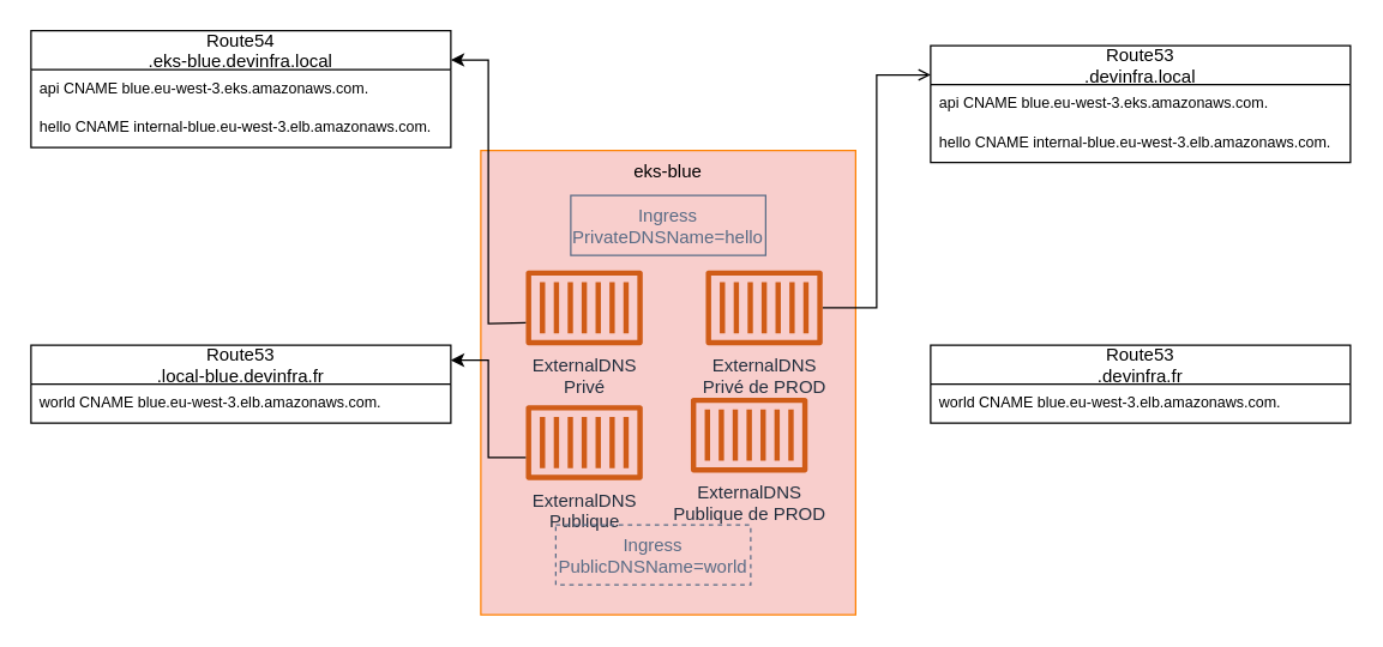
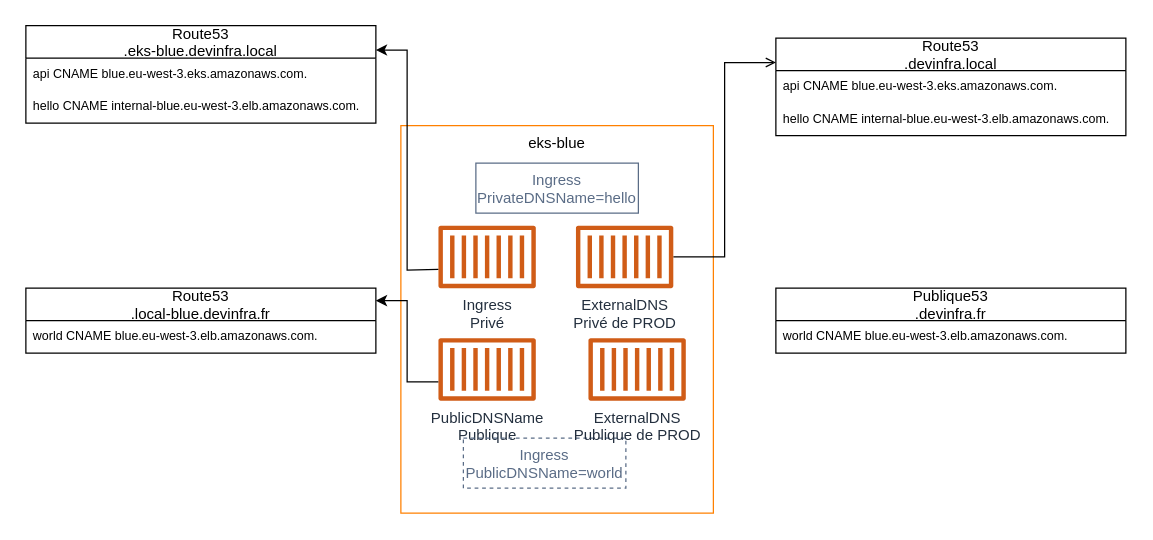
  <mxCell id="0" />
  <mxCell id="1" parent="0" />
- <mxCell id="2" value="eks-blue" style="verticalAlign=top;fontStyle=0;strokeColor=#FF8000;fillColor=#f8cecc;" parent="1" vertex="1"><mxGeometry x="320" y="100" width="250" height="310" as="geometry" /></mxCell>
- <mxCell id="3" value="ExternalDNS&lt;br&gt;Privé" style="outlineConnect=0;fontColor=#232F3E;gradientColor=none;fillColor=#D05C17;strokeColor=none;dashed=0;verticalLabelPosition=bottom;verticalAlign=top;align=center;html=1;fontSize=12;fontStyle=0;aspect=fixed;pointerEvents=1;shape=mxgraph.aws4.container_1;" parent="1" vertex="1"><mxGeometry x="350" y="180" width="78" height="50" as="geometry" /></mxCell>
- <mxCell id="4" value="ExternalDNS&lt;br&gt;Publique" style="outlineConnect=0;fontColor=#232F3E;gradientColor=none;fillColor=#D05C17;strokeColor=none;dashed=0;verticalLabelPosition=bottom;verticalAlign=top;align=center;html=1;fontSize=12;fontStyle=0;aspect=fixed;pointerEvents=1;shape=mxgraph.aws4.container_1;" parent="1" vertex="1"><mxGeometry x="350" y="270" width="78" height="50" as="geometry" /></mxCell>
+ <mxCell id="2" value="eks-blue" style="verticalAlign=top;fontStyle=0;strokeColor=#FF8000;" parent="1" vertex="1"><mxGeometry x="320" y="100" width="250" height="310" as="geometry" /></mxCell>
+ <mxCell id="3" value="Ingress&lt;br&gt;Privé" style="outlineConnect=0;fontColor=#232F3E;gradientColor=none;fillColor=#D05C17;strokeColor=none;dashed=0;verticalLabelPosition=bottom;verticalAlign=top;align=center;html=1;fontSize=12;fontStyle=0;aspect=fixed;pointerEvents=1;shape=mxgraph.aws4.container_1;" parent="1" vertex="1"><mxGeometry x="350" y="180" width="78" height="50" as="geometry" /></mxCell>
+ <mxCell id="4" value="PublicDNSName&lt;br&gt;Publique" style="outlineConnect=0;fontColor=#232F3E;gradientColor=none;fillColor=#D05C17;strokeColor=none;dashed=0;verticalLabelPosition=bottom;verticalAlign=top;align=center;html=1;fontSize=12;fontStyle=0;aspect=fixed;pointerEvents=1;shape=mxgraph.aws4.container_1;" parent="1" vertex="1"><mxGeometry x="350" y="270" width="78" height="50" as="geometry" /></mxCell>
  <mxCell id="5" value="Ingress&#10;PrivateDNSName=hello" style="fillColor=none;strokeColor=#5A6C86;dashed=0;verticalAlign=top;fontStyle=0;fontColor=#5A6C86;" parent="1" vertex="1"><mxGeometry x="380" y="130" width="130" height="40" as="geometry" /></mxCell>
  <mxCell id="6" style="edgeStyle=orthogonalEdgeStyle;rounded=0;orthogonalLoop=1;jettySize=auto;html=1;entryX=1;entryY=0.25;entryDx=0;entryDy=0;" parent="1" target="8" edge="1"><mxGeometry relative="1" as="geometry"><mxPoint x="350" y="214.966" as="sourcePoint" /><mxPoint x="300" y="42.5" as="targetPoint" /></mxGeometry></mxCell>
  <mxCell id="7" style="edgeStyle=orthogonalEdgeStyle;rounded=0;orthogonalLoop=1;jettySize=auto;html=1;" parent="1" edge="1"><mxGeometry relative="1" as="geometry"><mxPoint x="350" y="305.034" as="sourcePoint" /><mxPoint x="300" y="240" as="targetPoint" /><Array as="points"><mxPoint x="325" y="305" /><mxPoint x="325" y="240" /><mxPoint x="300" y="240" /></Array></mxGeometry></mxCell>
- <mxCell id="8" value="Route54&#10;.eks-blue.devinfra.local" style="swimlane;fontStyle=0;childLayout=stackLayout;horizontal=1;startSize=26;fillColor=none;horizontalStack=0;resizeParent=1;resizeParentMax=0;resizeLast=0;collapsible=1;marginBottom=0;" parent="1" vertex="1"><mxGeometry x="20" y="20" width="280" height="78" as="geometry" /></mxCell>
+ <mxCell id="8" value="Route53&#10;.eks-blue.devinfra.local" style="swimlane;fontStyle=0;childLayout=stackLayout;horizontal=1;startSize=26;fillColor=none;horizontalStack=0;resizeParent=1;resizeParentMax=0;resizeLast=0;collapsible=1;marginBottom=0;" parent="1" vertex="1"><mxGeometry x="20" y="20" width="280" height="78" as="geometry" /></mxCell>
  <mxCell id="9" value="api CNAME blue.eu-west-3.eks.amazonaws.com." style="text;strokeColor=none;fillColor=none;align=left;verticalAlign=top;spacingLeft=4;spacingRight=4;overflow=hidden;rotatable=0;points=[[0,0.5],[1,0.5]];portConstraint=eastwest;fontSize=10;" parent="8" vertex="1"><mxGeometry y="26" width="280" height="26" as="geometry" /></mxCell>
  <mxCell id="10" value="hello CNAME internal-blue.eu-west-3.elb.amazonaws.com." style="text;strokeColor=none;fillColor=none;align=left;verticalAlign=top;spacingLeft=4;spacingRight=4;overflow=hidden;rotatable=0;points=[[0,0.5],[1,0.5]];portConstraint=eastwest;fontSize=10;" parent="8" vertex="1"><mxGeometry y="52" width="280" height="26" as="geometry" /></mxCell>
  <mxCell id="11" value="Route53&#10;.local-blue.devinfra.fr" style="swimlane;fontStyle=0;childLayout=stackLayout;horizontal=1;startSize=26;fillColor=none;horizontalStack=0;resizeParent=1;resizeParentMax=0;resizeLast=0;collapsible=1;marginBottom=0;" parent="1" vertex="1"><mxGeometry x="20" y="230" width="280" height="52" as="geometry" /></mxCell>
  <mxCell id="12" value="world CNAME blue.eu-west-3.elb.amazonaws.com." style="text;strokeColor=none;fillColor=none;align=left;verticalAlign=top;spacingLeft=4;spacingRight=4;overflow=hidden;rotatable=0;points=[[0,0.5],[1,0.5]];portConstraint=eastwest;fontSize=10;" parent="11" vertex="1"><mxGeometry y="26" width="280" height="26" as="geometry" /></mxCell>
  <mxCell id="13" value="Ingress&#10;PublicDNSName=world" style="fillColor=none;strokeColor=#5A6C86;dashed=1;verticalAlign=top;fontStyle=0;fontColor=#5A6C86;" parent="1" vertex="1"><mxGeometry x="370" y="350" width="130" height="40" as="geometry" /></mxCell>
  <mxCell id="14" value="Route53&#10;.devinfra.local" style="swimlane;fontStyle=0;childLayout=stackLayout;horizontal=1;startSize=26;fillColor=none;horizontalStack=0;resizeParent=1;resizeParentMax=0;resizeLast=0;collapsible=1;marginBottom=0;" parent="1" vertex="1"><mxGeometry x="620" y="30" width="280" height="78" as="geometry" /></mxCell>
  <mxCell id="15" value="api CNAME blue.eu-west-3.eks.amazonaws.com." style="text;strokeColor=none;fillColor=none;align=left;verticalAlign=top;spacingLeft=4;spacingRight=4;overflow=hidden;rotatable=0;points=[[0,0.5],[1,0.5]];portConstraint=eastwest;fontSize=10;" parent="14" vertex="1"><mxGeometry y="26" width="280" height="26" as="geometry" /></mxCell>
  <mxCell id="16" value="hello CNAME internal-blue.eu-west-3.elb.amazonaws.com." style="text;strokeColor=none;fillColor=none;align=left;verticalAlign=top;spacingLeft=4;spacingRight=4;overflow=hidden;rotatable=0;points=[[0,0.5],[1,0.5]];portConstraint=eastwest;fontSize=10;" parent="14" vertex="1"><mxGeometry y="52" width="280" height="26" as="geometry" /></mxCell>
- <mxCell id="17" value="Route53&#10;.devinfra.fr" style="swimlane;fontStyle=0;childLayout=stackLayout;horizontal=1;startSize=26;fillColor=none;horizontalStack=0;resizeParent=1;resizeParentMax=0;resizeLast=0;collapsible=1;marginBottom=0;" parent="1" vertex="1"><mxGeometry x="620" y="230" width="280" height="52" as="geometry" /></mxCell>
+ <mxCell id="17" value="Publique53&#10;.devinfra.fr" style="swimlane;fontStyle=0;childLayout=stackLayout;horizontal=1;startSize=26;fillColor=none;horizontalStack=0;resizeParent=1;resizeParentMax=0;resizeLast=0;collapsible=1;marginBottom=0;" parent="1" vertex="1"><mxGeometry x="620" y="230" width="280" height="52" as="geometry" /></mxCell>
  <mxCell id="18" value="world CNAME blue.eu-west-3.elb.amazonaws.com." style="text;strokeColor=none;fillColor=none;align=left;verticalAlign=top;spacingLeft=4;spacingRight=4;overflow=hidden;rotatable=0;points=[[0,0.5],[1,0.5]];portConstraint=eastwest;fontSize=10;" parent="17" vertex="1"><mxGeometry y="26" width="280" height="26" as="geometry" /></mxCell>
  <mxCell id="19" style="edgeStyle=orthogonalEdgeStyle;rounded=0;orthogonalLoop=1;jettySize=auto;html=1;entryX=0;entryY=0.25;entryDx=0;entryDy=0;fontSize=10;endArrow=open;" parent="1" source="20" target="14" edge="1"><mxGeometry relative="1" as="geometry" /></mxCell>
- <mxCell id="20" value="ExternalDNS&lt;br&gt;Privé de PROD" style="outlineConnect=0;fontColor=#232F3E;gradientColor=none;fillColor=#D05C17;strokeColor=none;dashed=0;verticalLabelPosition=bottom;verticalAlign=top;align=center;html=1;fontSize=12;fontStyle=0;aspect=fixed;pointerEvents=1;shape=mxgraph.aws4.container_1;" parent="1" vertex="1"><mxGeometry x="470" y="180" width="78" height="50" as="geometry" /></mxCell>
- <mxCell id="21" value="ExternalDNS&lt;br&gt;Publique de PROD" style="outlineConnect=0;fontColor=#232F3E;gradientColor=none;fillColor=#D05C17;strokeColor=none;dashed=0;verticalLabelPosition=bottom;verticalAlign=top;align=center;html=1;fontSize=12;fontStyle=0;aspect=fixed;pointerEvents=1;shape=mxgraph.aws4.container_1;" parent="1" vertex="1"><mxGeometry x="460" y="265" width="78" height="50" as="geometry" /></mxCell>
+ <mxCell id="20" value="ExternalDNS&lt;br&gt;Privé de PROD" style="outlineConnect=0;fontColor=#232F3E;gradientColor=none;fillColor=#D05C17;strokeColor=none;dashed=0;verticalLabelPosition=bottom;verticalAlign=top;align=center;html=1;fontSize=12;fontStyle=0;aspect=fixed;pointerEvents=1;shape=mxgraph.aws4.container_1;" parent="1" vertex="1"><mxGeometry x="460" y="180" width="78" height="50" as="geometry" /></mxCell>
+ <mxCell id="21" value="ExternalDNS&lt;br&gt;Publique de PROD" style="outlineConnect=0;fontColor=#232F3E;gradientColor=none;fillColor=#D05C17;strokeColor=none;dashed=0;verticalLabelPosition=bottom;verticalAlign=top;align=center;html=1;fontSize=12;fontStyle=0;aspect=fixed;pointerEvents=1;shape=mxgraph.aws4.container_1;" parent="1" vertex="1"><mxGeometry x="470" y="270" width="78" height="50" as="geometry" /></mxCell>
